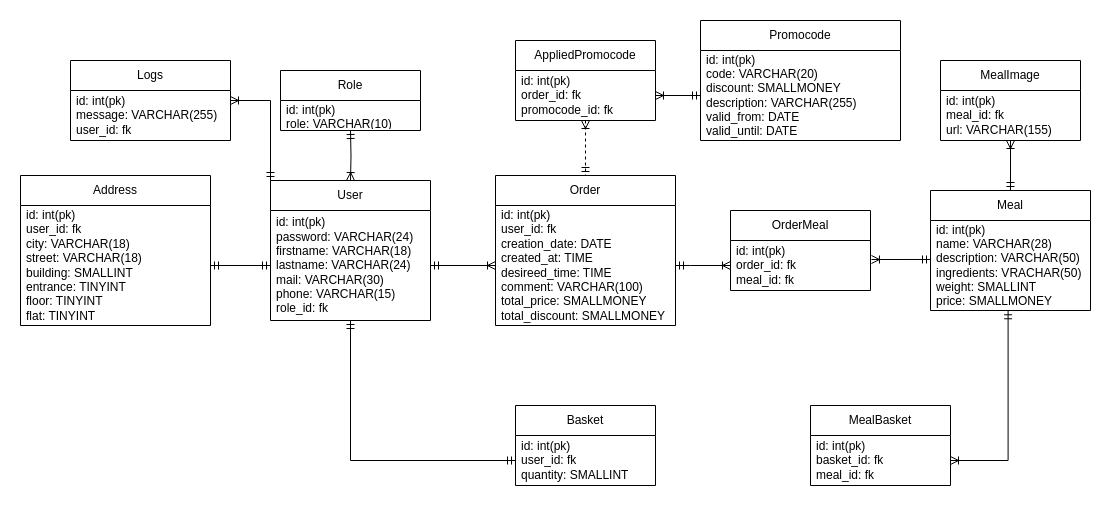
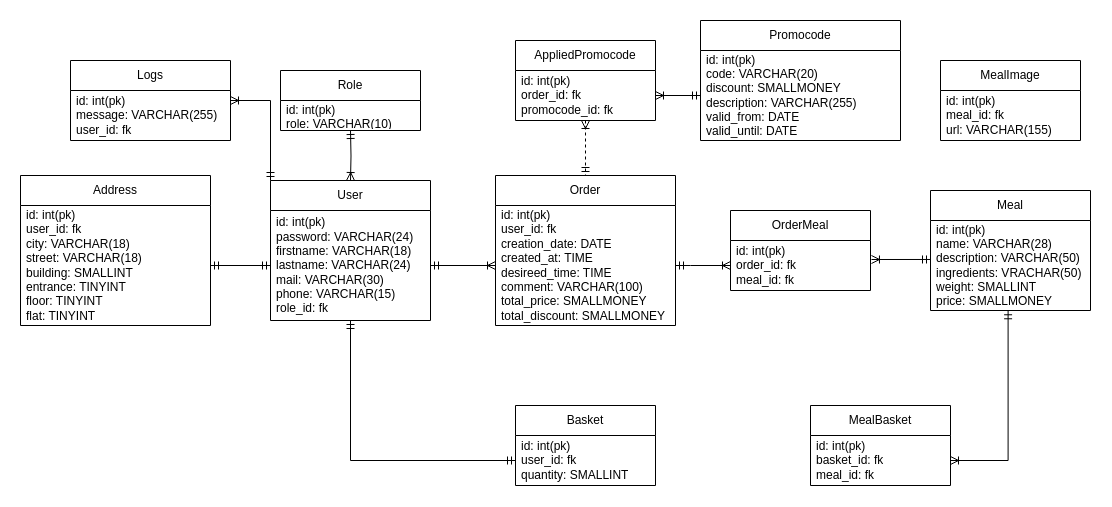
  <mxCell id="0" />
  <mxCell id="1" parent="0" />
  <mxCell id="2" value="Address" style="swimlane;fontStyle=0;childLayout=stackLayout;horizontal=1;startSize=30;horizontalStack=0;resizeParent=1;resizeParentMax=0;resizeLast=0;collapsible=1;marginBottom=0;whiteSpace=wrap;html=1;" parent="1" vertex="1"><mxGeometry x="20" y="175" width="190" height="150" as="geometry" /></mxCell>
  <mxCell id="3" value="id: int(pk)&lt;br&gt;user_id: fk&lt;br&gt;city: VARCHAR(18)&lt;br&gt;street: VARCHAR(18)&lt;br&gt;building: SMALLINT&lt;br&gt;entrance: TINYINT&lt;br&gt;floor: TINYINT&lt;br&gt;flat: TINYINT" style="text;strokeColor=none;fillColor=none;align=left;verticalAlign=middle;spacingLeft=4;spacingRight=4;overflow=hidden;points=[[0,0.5],[1,0.5]];portConstraint=eastwest;rotatable=0;whiteSpace=wrap;html=1;" parent="2" vertex="1"><mxGeometry y="30" width="190" height="120" as="geometry" /></mxCell>
  <mxCell id="4" style="edgeStyle=orthogonalEdgeStyle;rounded=0;orthogonalLoop=1;jettySize=auto;html=1;startArrow=ERmandOne;startFill=0;endArrow=ERmandOne;endFill=0;entryX=0;entryY=0.5;entryDx=0;entryDy=0;" parent="1" source="5" target="15" edge="1"><mxGeometry relative="1" as="geometry"><mxPoint x="500" y="460" as="targetPoint" /><Array as="points"><mxPoint x="350" y="460" /></Array></mxGeometry></mxCell>
  <mxCell id="5" value="User" style="swimlane;fontStyle=0;childLayout=stackLayout;horizontal=1;startSize=30;horizontalStack=0;resizeParent=1;resizeParentMax=0;resizeLast=0;collapsible=1;marginBottom=0;whiteSpace=wrap;html=1;" parent="1" vertex="1"><mxGeometry x="270" y="180" width="160" height="140" as="geometry" /></mxCell>
  <mxCell id="6" value="id: int(pk)&lt;br&gt;password: VARCHAR(24)&lt;br&gt;firstname: VARCHAR(18)&lt;br&gt;lastname: VARCHAR(24)&lt;br&gt;mail: VARCHAR(30)&lt;br&gt;phone: VARCHAR(15)&lt;br&gt;role_id: fk" style="text;strokeColor=none;fillColor=none;align=left;verticalAlign=middle;spacingLeft=4;spacingRight=4;overflow=hidden;points=[[0,0.5],[1,0.5]];portConstraint=eastwest;rotatable=0;whiteSpace=wrap;html=1;" parent="5" vertex="1"><mxGeometry y="30" width="160" height="110" as="geometry" /></mxCell>
  <mxCell id="7" value="" style="edgeStyle=orthogonalEdgeStyle;rounded=0;orthogonalLoop=1;jettySize=auto;html=1;endArrow=ERoneToMany;endFill=0;entryX=0.5;entryY=0;entryDx=0;entryDy=0;startArrow=ERmandOne;startFill=0;" parent="1" target="5" edge="1"><mxGeometry relative="1" as="geometry"><mxPoint x="380" y="150" as="targetPoint" /><Array as="points" /><mxPoint x="350" y="130" as="sourcePoint" /></mxGeometry></mxCell>
  <mxCell id="8" value="" style="edgeStyle=orthogonalEdgeStyle;rounded=0;orthogonalLoop=1;jettySize=auto;html=1;endArrow=ERmandOne;endFill=0;entryX=1;entryY=0.5;entryDx=0;entryDy=0;startArrow=ERmandOne;startFill=0;" parent="1" source="6" target="3" edge="1"><mxGeometry relative="1" as="geometry"><mxPoint x="220" y="260" as="targetPoint" /></mxGeometry></mxCell>
  <mxCell id="9" value="Role" style="swimlane;fontStyle=0;childLayout=stackLayout;horizontal=1;startSize=30;horizontalStack=0;resizeParent=1;resizeParentMax=0;resizeLast=0;collapsible=1;marginBottom=0;whiteSpace=wrap;html=1;" parent="1" vertex="1"><mxGeometry x="280" y="70" width="140" height="60" as="geometry" /></mxCell>
  <mxCell id="10" value="id: int(pk)&lt;br&gt;role: VARCHAR(10)" style="text;strokeColor=none;fillColor=none;align=left;verticalAlign=middle;spacingLeft=4;spacingRight=4;overflow=hidden;points=[[0,0.5],[1,0.5]];portConstraint=eastwest;rotatable=0;whiteSpace=wrap;html=1;" parent="9" vertex="1"><mxGeometry y="30" width="140" height="30" as="geometry" /></mxCell>
  <mxCell id="11" value="Order" style="swimlane;fontStyle=0;childLayout=stackLayout;horizontal=1;startSize=30;horizontalStack=0;resizeParent=1;resizeParentMax=0;resizeLast=0;collapsible=1;marginBottom=0;whiteSpace=wrap;html=1;" parent="1" vertex="1"><mxGeometry x="495" y="175" width="180" height="150" as="geometry" /></mxCell>
  <mxCell id="12" value="id: int(pk)&lt;br&gt;user_id: fk&lt;br&gt;creation_date: DATE&lt;br&gt;created_at: TIME&lt;br&gt;desireed_time: TIME&lt;br&gt;comment: VARCHAR(100)&lt;br&gt;total_price: SMALLMONEY&lt;br&gt;total_discount: SMALLMONEY" style="text;strokeColor=none;fillColor=none;align=left;verticalAlign=middle;spacingLeft=4;spacingRight=4;overflow=hidden;points=[[0,0.5],[1,0.5]];portConstraint=eastwest;rotatable=0;whiteSpace=wrap;html=1;" parent="11" vertex="1"><mxGeometry y="30" width="180" height="120" as="geometry" /></mxCell>
  <mxCell id="13" value="" style="edgeStyle=orthogonalEdgeStyle;rounded=0;orthogonalLoop=1;jettySize=auto;html=1;startArrow=ERoneToMany;startFill=0;endArrow=ERmandOne;endFill=0;" parent="1" source="12" target="6" edge="1"><mxGeometry relative="1" as="geometry" /></mxCell>
  <mxCell id="14" value="Basket" style="swimlane;fontStyle=0;childLayout=stackLayout;horizontal=1;startSize=30;horizontalStack=0;resizeParent=1;resizeParentMax=0;resizeLast=0;collapsible=1;marginBottom=0;whiteSpace=wrap;html=1;" parent="1" vertex="1"><mxGeometry x="515" y="405" width="140" height="80" as="geometry" /></mxCell>
  <mxCell id="15" value="id: int(pk)&lt;br&gt;user_id: fk&lt;br&gt;quantity: SMALLINT" style="text;strokeColor=none;fillColor=none;align=left;verticalAlign=middle;spacingLeft=4;spacingRight=4;overflow=hidden;points=[[0,0.5],[1,0.5]];portConstraint=eastwest;rotatable=0;whiteSpace=wrap;html=1;" parent="14" vertex="1"><mxGeometry y="30" width="140" height="50" as="geometry" /></mxCell>
  <mxCell id="16" value="Meal" style="swimlane;fontStyle=0;childLayout=stackLayout;horizontal=1;startSize=30;horizontalStack=0;resizeParent=1;resizeParentMax=0;resizeLast=0;collapsible=1;marginBottom=0;whiteSpace=wrap;html=1;" parent="1" vertex="1"><mxGeometry x="930" y="190" width="160" height="120" as="geometry" /></mxCell>
  <mxCell id="17" value="id: int(pk)&lt;br&gt;name: VARCHAR(28)&lt;br&gt;description: VARCHAR(50)&lt;br&gt;ingredients: VRACHAR(50)&lt;br&gt;weight: SMALLINT&lt;br&gt;price: SMALLMONEY" style="text;strokeColor=none;fillColor=none;align=left;verticalAlign=middle;spacingLeft=4;spacingRight=4;overflow=hidden;points=[[0,0.5],[1,0.5]];portConstraint=eastwest;rotatable=0;whiteSpace=wrap;html=1;" parent="16" vertex="1"><mxGeometry y="30" width="160" height="90" as="geometry" /></mxCell>
  <mxCell id="18" value="" style="edgeStyle=orthogonalEdgeStyle;rounded=0;orthogonalLoop=1;jettySize=auto;html=1;startArrow=ERoneToMany;startFill=0;endArrow=ERmandOne;endFill=0;entryX=0.5;entryY=0;entryDx=0;entryDy=0;dashed=1;" parent="1" source="19" target="11" edge="1"><mxGeometry relative="1" as="geometry"><Array as="points" /></mxGeometry></mxCell>
  <mxCell id="19" value="AppliedPromocode" style="swimlane;fontStyle=0;childLayout=stackLayout;horizontal=1;startSize=30;horizontalStack=0;resizeParent=1;resizeParentMax=0;resizeLast=0;collapsible=1;marginBottom=0;whiteSpace=wrap;html=1;" parent="1" vertex="1"><mxGeometry x="515" y="40" width="140" height="80" as="geometry" /></mxCell>
  <mxCell id="20" value="id: int(pk)&lt;br&gt;order_id: fk&lt;br&gt;promocode_id: fk" style="text;strokeColor=none;fillColor=none;align=left;verticalAlign=middle;spacingLeft=4;spacingRight=4;overflow=hidden;points=[[0,0.5],[1,0.5]];portConstraint=eastwest;rotatable=0;whiteSpace=wrap;html=1;" parent="19" vertex="1"><mxGeometry y="30" width="140" height="50" as="geometry" /></mxCell>
  <mxCell id="21" value="Promocode" style="swimlane;fontStyle=0;childLayout=stackLayout;horizontal=1;startSize=30;horizontalStack=0;resizeParent=1;resizeParentMax=0;resizeLast=0;collapsible=1;marginBottom=0;whiteSpace=wrap;html=1;" parent="1" vertex="1"><mxGeometry x="700" y="20" width="200" height="120" as="geometry" /></mxCell>
  <mxCell id="22" value="id: int(pk)&lt;br&gt;code: VARCHAR(20)&lt;br&gt;discount: SMALLMONEY&lt;br&gt;description: VARCHAR(255)&lt;br&gt;valid_from: DATE&lt;br&gt;valid_until: DATE" style="text;strokeColor=none;fillColor=none;align=left;verticalAlign=middle;spacingLeft=4;spacingRight=4;overflow=hidden;points=[[0,0.5],[1,0.5]];portConstraint=eastwest;rotatable=0;whiteSpace=wrap;html=1;" parent="21" vertex="1"><mxGeometry y="30" width="200" height="90" as="geometry" /></mxCell>
  <mxCell id="23" value="" style="edgeStyle=orthogonalEdgeStyle;rounded=0;orthogonalLoop=1;jettySize=auto;html=1;startArrow=ERmandOne;startFill=0;endArrow=ERoneToMany;endFill=0;" parent="1" source="22" target="20" edge="1"><mxGeometry relative="1" as="geometry" /></mxCell>
- <mxCell id="24" value="" style="edgeStyle=orthogonalEdgeStyle;rounded=0;orthogonalLoop=1;jettySize=auto;html=1;startArrow=ERoneToMany;startFill=0;endArrow=ERmandOne;endFill=0;entryX=0.5;entryY=0;entryDx=0;entryDy=0;" parent="1" source="25" target="16" edge="1"><mxGeometry relative="1" as="geometry" /></mxCell>
  <mxCell id="25" value="MealImage" style="swimlane;fontStyle=0;childLayout=stackLayout;horizontal=1;startSize=30;horizontalStack=0;resizeParent=1;resizeParentMax=0;resizeLast=0;collapsible=1;marginBottom=0;whiteSpace=wrap;html=1;" parent="1" vertex="1"><mxGeometry x="940" y="60" width="140" height="80" as="geometry" /></mxCell>
  <mxCell id="26" value="id: int(pk)&lt;br&gt;meal_id: fk&lt;br&gt;url: VARCHAR(155)" style="text;strokeColor=none;fillColor=none;align=left;verticalAlign=middle;spacingLeft=4;spacingRight=4;overflow=hidden;points=[[0,0.5],[1,0.5]];portConstraint=eastwest;rotatable=0;whiteSpace=wrap;html=1;" parent="25" vertex="1"><mxGeometry y="30" width="140" height="50" as="geometry" /></mxCell>
  <mxCell id="27" style="edgeStyle=orthogonalEdgeStyle;rounded=0;orthogonalLoop=1;jettySize=auto;html=1;startArrow=ERoneToMany;startFill=0;endArrow=ERmandOne;endFill=0;entryX=0.485;entryY=1.003;entryDx=0;entryDy=0;entryPerimeter=0;exitX=1;exitY=0.5;exitDx=0;exitDy=0;" parent="1" source="29" target="17" edge="1"><mxGeometry relative="1" as="geometry"><mxPoint x="1008" y="450" as="sourcePoint" /><mxPoint x="1010" y="360" as="targetPoint" /><Array as="points"><mxPoint x="1008" y="460" /></Array></mxGeometry></mxCell>
  <mxCell id="28" value="MealBasket" style="swimlane;fontStyle=0;childLayout=stackLayout;horizontal=1;startSize=30;horizontalStack=0;resizeParent=1;resizeParentMax=0;resizeLast=0;collapsible=1;marginBottom=0;whiteSpace=wrap;html=1;" parent="1" vertex="1"><mxGeometry x="810" y="405" width="140" height="80" as="geometry" /></mxCell>
  <mxCell id="29" value="id: int(pk)&lt;br&gt;basket_id: fk&lt;br&gt;meal_id: fk" style="text;strokeColor=none;fillColor=none;align=left;verticalAlign=middle;spacingLeft=4;spacingRight=4;overflow=hidden;points=[[0,0.5],[1,0.5]];portConstraint=eastwest;rotatable=0;whiteSpace=wrap;html=1;" parent="28" vertex="1"><mxGeometry y="30" width="140" height="50" as="geometry" /></mxCell>
  <mxCell id="30" style="edgeStyle=orthogonalEdgeStyle;rounded=0;orthogonalLoop=1;jettySize=auto;html=1;entryX=0;entryY=0;entryDx=0;entryDy=0;endArrow=ERmandOne;endFill=0;startArrow=ERoneToMany;startFill=0;" edge="1" parent="1" source="31" target="5"><mxGeometry relative="1" as="geometry" /></mxCell>
  <mxCell id="31" value="Logs" style="swimlane;fontStyle=0;childLayout=stackLayout;horizontal=1;startSize=30;horizontalStack=0;resizeParent=1;resizeParentMax=0;resizeLast=0;collapsible=1;marginBottom=0;whiteSpace=wrap;html=1;" vertex="1" parent="1"><mxGeometry x="70" y="60" width="160" height="80" as="geometry" /></mxCell>
  <mxCell id="32" value="id: int(pk)&lt;br&gt;message: VARCHAR(255)&lt;br&gt;user_id: fk" style="text;strokeColor=none;fillColor=none;align=left;verticalAlign=middle;spacingLeft=4;spacingRight=4;overflow=hidden;points=[[0,0.5],[1,0.5]];portConstraint=eastwest;rotatable=0;whiteSpace=wrap;html=1;" vertex="1" parent="31"><mxGeometry y="30" width="160" height="50" as="geometry" /></mxCell>
  <mxCell id="33" value="OrderMeal" style="swimlane;fontStyle=0;childLayout=stackLayout;horizontal=1;startSize=30;horizontalStack=0;resizeParent=1;resizeParentMax=0;resizeLast=0;collapsible=1;marginBottom=0;whiteSpace=wrap;html=1;" vertex="1" parent="1"><mxGeometry x="730" y="210" width="140" height="80" as="geometry" /></mxCell>
  <mxCell id="34" value="id: int(pk)&lt;br&gt;order_id: fk&lt;br&gt;meal_id: fk" style="text;strokeColor=none;fillColor=none;align=left;verticalAlign=middle;spacingLeft=4;spacingRight=4;overflow=hidden;points=[[0,0.5],[1,0.5]];portConstraint=eastwest;rotatable=0;whiteSpace=wrap;html=1;" vertex="1" parent="33"><mxGeometry y="30" width="140" height="50" as="geometry" /></mxCell>
  <mxCell id="35" value="" style="edgeStyle=orthogonalEdgeStyle;rounded=0;orthogonalLoop=1;jettySize=auto;html=1;startArrow=ERmandOne;startFill=0;endArrow=ERoneToMany;endFill=0;" edge="1" parent="1" source="12" target="34"><mxGeometry relative="1" as="geometry"><Array as="points"><mxPoint x="690" y="265" /><mxPoint x="690" y="265" /></Array></mxGeometry></mxCell>
  <mxCell id="36" style="edgeStyle=orthogonalEdgeStyle;rounded=0;orthogonalLoop=1;jettySize=auto;html=1;startArrow=ERoneToMany;startFill=0;endArrow=ERmandOne;endFill=0;entryX=0;entryY=0.433;entryDx=0;entryDy=0;entryPerimeter=0;exitX=1.007;exitY=0.38;exitDx=0;exitDy=0;exitPerimeter=0;" edge="1" parent="1" source="34" target="17"><mxGeometry relative="1" as="geometry"><mxPoint x="880" y="259" as="sourcePoint" /><mxPoint x="908.8" y="190" as="targetPoint" /><Array as="points" /></mxGeometry></mxCell>
